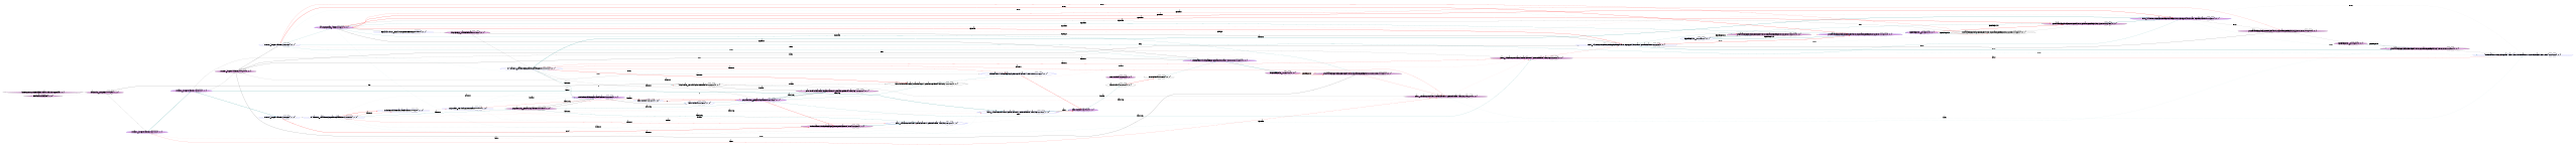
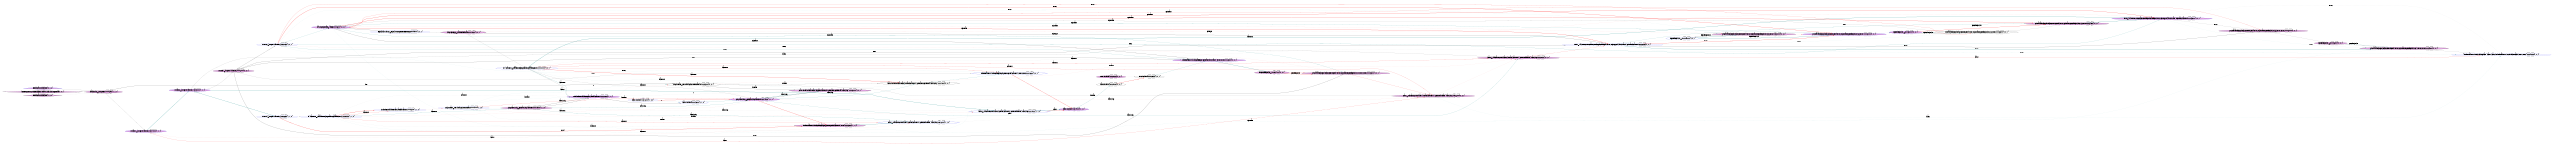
  digraph {
    rankdir=LR
    node [color=blue fillcolor=plum shape=ellipse style=filled]
    edge [color=gray40 style=solid]
+   n1 [label="testRollLocatorsWithOldServer['0', '1', '0']" shape=diamond]
    n2 [color=black label="final Host host = Host.getHost(0)@@@3@@@['1', '1', '1']"]
    n3 [color=black fillcolor=white label="String hostName = NetworkUtils.getServerHostName(host)@@@13@@@['0', '0', '1']"]
    n4 [label="VM locator1 = host.getVM(oldVersion,0)@@@4@@@['1', '1', '1']"]
    n5 [color=black fillcolor=white label="server2.invoke(null)@@@22@@@['0', '0', '1']"]
    n6 [label="invokeRunnableInVMs(invokeCreateRegion(regionName,shortcut.name()),server1,server2)@@@23@@@['0', '0', '1']"]
    n7 [color=black label="int expectedRegionSize = 10@@@24@@@['0', '0', '1']"]
    n8 [color=black label="putSerializableObjectAndVerifyLuceneQueryResult(server2,regionName,expectedRegionSize,25,35,server1,server2)@@@37@@@['0', '0', '1']"]
    n9 [color=black label="expectedRegionSize += 5@@@38@@@['0', '0', '1']"]
    n10 [color=black label="putSerializableObjectAndVerifyLuceneQueryResult(server1,regionName,expectedRegionSize,30,40,server1,server2)@@@39@@@['0', '0', '1']"]
    n11 [fillcolor=white label="locator2 = rollLocatorToCurrent(locator2,hostName,locatorPorts(1(,getTestMethodName(),locatorString)@@@17@@@['1', '1', '0']"]
    n12 [label="locator1.invoke(null)@@@19@@@['1', '1', '1']"]
    n13 [color=black fillcolor=white label="locator2.invoke(null)@@@20@@@['0', '0', '1']"]
    n14 [color=black label="invokeRunnableInVMs(invokeCreateCache(getSystemProperties(locatorPorts)),server4)@@@15@@@['1', '1', '0']"]
    n15 [fillcolor=white label="locator1 = rollLocatorToCurrent(locator1,hostName,locatorPorts(0(,getTestMethodName(),locatorString)@@@16@@@['1', '1', '0']"]
    n16 [color=black label="server1.invoke(null)@@@21@@@['0', '0', '1']"]
    n17 [label="server2 = rollServerToCurrentCreateLuceneIndexAndCreateRegion(server2,regionType,null,shortcut.name(),regionName,locatorPorts)@@@35@@@['0', '0', '1']"]
    n18 [fillcolor=white label="{invokeRunnableInVMs(true,invokeStopLocator(),locator1,locator2)invokeRunnableInVMs(true,invokeCloseCache(),server1,server2)}@@@41@@@['0', '0', '1']"]
    n19 [color=black label="luceneQueryReturnsCorrectResultAfterTwoLocatorsWithTwoServersAreRolled['0', '0', '1']" shape=diamond]
    n20 [color=black fillcolor=white label="putSerializableObjectAndVerifyLuceneQueryResult(server1,regionName,expectedRegionSize,20,30,server2)@@@33@@@['0', '0', '1']"]
    n21 [color=black label="putSerializableObjectAndVerifyLuceneQueryResult(server1,regionName,expectedRegionSize,20,30,server1)@@@34@@@['0', '0', '1']"]
    n22 [label="putSerializableObjectAndVerifyLuceneQueryResult(server2,regionName,expectedRegionSize,15,25,server1)@@@31@@@['0', '0', '1']"]
    n23 [label="expectedRegionSize += 5@@@32@@@['0', '0', '1']"]
    n24 [color=black label="putSerializableObjectAndVerifyLuceneQueryResult(server1,regionName,expectedRegionSize,0,10,server1,server2)@@@25@@@['0', '0', '1']"]
    n25 [color=black label="locator1 = rollLocatorToCurrent(locator1,hostName,locatorPorts(0(,getTestMethodName(),locatorString)@@@26@@@['0', '0', '1']"]
    n26 [fillcolor=white label="invokeRunnableInVMs(invokeCreateCache(getSystemProperties(locatorPorts)),server1,server2)@@@18@@@['0', '0', '1']"]
    n27 [fillcolor=white label="expectedRegionSize += 10@@@29@@@['0', '0', '1']"]
    n28 [color=black label="putSerializableObjectAndVerifyLuceneQueryResult(server2,regionName,expectedRegionSize,15,25,server2)@@@30@@@['0', '0', '1']"]
    n29 [color=black label="testRollLocatorsWithOldServer['1', '0', '0']" shape=diamond]
    n30 [fillcolor=white label="locator1.invoke(null)@@@13@@@['0', '1', '0']"]
    n31 [label="String locatorString = getLocatorString(locatorPorts)@@@14@@@['1', '1', '1']"]
    n32 [color=black label="locator1.invoke(invokeStartLocator(hostName,locatorPorts(0(,getLocatorPropertiesPre91(locatorString)))@@@16@@@['0', '0', '1']"]
    n33 [color=black fillcolor=white label="locator2.invoke(invokeStartLocator(hostName,locatorPorts(1(,getLocatorPropertiesPre91(locatorString)))@@@17@@@['0', '0', '1']"]
    n34 [color=black label="locator2 = rollLocatorToCurrent(locator2,hostName,locatorPorts(1(,getTestMethodName(),locatorString)@@@27@@@['0', '0', '1']"]
    n35 [fillcolor=white label="int(( locatorPorts = AvailablePortHelper.getRandomAvailableTCPPorts(3)@@@7@@@['1', '1', '0']"]
    n36 [label="DistributedTestUtils.deleteLocatorStateFile(locatorPorts)@@@12@@@['1', '1', '1']"]
    n37 [fillcolor=white label="DistributedTestUtils.deleteLocatorStateFile(locatorPorts)@@@8@@@['1', '1', '0']"]
    n38 [color=black label="String locatorString = getLocatorString(locatorPorts)@@@10@@@['1', '1', '0']"]
    n39 [fillcolor=white label="locator1.invoke(null)@@@13@@@['1', '0', '0']"]
    n40 [fillcolor=white label="String hostName = NetworkUtils.getServerHostName()@@@9@@@['1', '1', '0']"]
    n41 [fillcolor=white label="RegionShortcut shortcut = RegionShortcut.PARTITION_REDUNDANT@@@9@@@['0', '0', '1']"]
    n42 [color=black label="String regionType = \"partitionedRedundant\"@@@10@@@['0', '0', '1']"]
    n43 [fillcolor=white label="int(( locatorPorts = AvailablePortHelper.getRandomAvailableTCPPorts(2)@@@11@@@['0', '0', '1']"]
    n44 [fillcolor=white label="server1 = rollServerToCurrentCreateLuceneIndexAndCreateRegion(server1,regionType,null,shortcut.name(),regionName,locatorPorts)@@@28@@@['0', '0', '1']"]
    n45 [color=black label="VM server1 = host.getVM(oldVersion,2)@@@6@@@['0', '0', '1']"]
    n46 [fillcolor=white label="VM server2 = host.getVM(oldVersion,3)@@@7@@@['0', '0', '1']"]
    n47 [label="final String regionName = \"aRegion\"@@@8@@@['0', '0', '1']"]
    n48 [label="VM locator2 = host.getVM(oldVersion,1)@@@5@@@['1', '1', '1']"]
    n49 [fillcolor=white label="VM server4 = host.getVM(oldVersion,3)@@@6@@@['1', '1', '0']"]
+   n1 -> n2
    n2 -> n3 [label=host style=bold]
    n2 -> n4
    n3 -> n25 [label=hostName]
    n3 -> n31 [color=red style=dotted]
    n3 -> n32 [label=hostName style=bold]
    n3 -> n33 [label=hostName]
    n3 -> n34 [color=red label=hostName style=dotted]
    n4 -> n15 [color=red label=locator1 style=dotted]
    n4 -> n25 [color=red label=locator1]
    n4 -> n48 [color=teal style=bold]
    n5 -> n6 [color=teal]
    n6 -> n7 [color=teal style=bold]
    n7 -> n24 [color=red label=expectedRegionSize style=bold]
    n7 -> n24 [color=red]
    n8 -> n9
    n9 -> n10
    n9 -> n10 [color=teal label=expectedRegionSize]
    n10 -> n18
    n11 -> n12 [color=red style=bold]
    n11 -> n12 [color=teal label=locator2 style=bold]
    n12 -> n13 [color=teal]
    n13 -> n5 [color=red style=bold]
    n14 -> n15 [color=teal style=bold]
    n15 -> n11 [style=dotted]
    n15 -> n12 [label=locator1 style=dotted]
    n16 -> n5 [style=dotted]
    n17 -> n8 [label=server2]
    n17 -> n10 [color=teal label=server2 style=dotted]
    n17 -> n18 [label=server2 style=dotted]
    n19 -> n2
    n20 -> n21
    n21 -> n17 [color=teal style=bold]
    n22 -> n23 [color=teal style=dotted]
    n23 -> n20 [label=expectedRegionSize style=bold]
    n23 -> n20 [color=teal]
    n23 -> n21 [color=red label=expectedRegionSize style=bold]
    n24 -> n25 [color=red]
    n25 -> n18 [color=teal label=locator1 style=dotted]
    n25 -> n34 [color=red style=dotted]
    n26 -> n12 [color=red style=bold]
    n27 -> n22 [color=teal label=expectedRegionSize style=bold]
    n27 -> n28 [color=teal style=bold]
    n27 -> n28 [label=expectedRegionSize style=bold]
    n28 -> n22 [color=red style=dotted]
    n29 -> n2 [style=dotted]
    n30 -> n31 [color=teal]
    n31 -> n14 [color=red style=bold]
    n31 -> n25 [color=red label=locatorString style=dotted]
    n31 -> n32 [color=teal label=locatorString style=bold]
    n31 -> n32 [style=bold]
    n31 -> n33 [color=teal label=locatorString]
    n31 -> n34 [color=teal label=locatorString]
    n32 -> n33 [color=teal style=dotted]
    n33 -> n26 [color=teal]
    n34 -> n18 [color=red label=locator2]
    n34 -> n44 [color=red]
    n35 -> n11 [color=teal label=locatorPorts style=dotted]
    n35 -> n14 [label=locatorPorts style=dotted]
    n35 -> n15 [color=red label=locatorPorts]
    n35 -> n31 [color=red label=locatorPorts style=dotted]
    n35 -> n36 [label=locatorPorts style=dotted]
    n35 -> n37 [color=red style=bold]
    n35 -> n37 [color=red label=locatorPorts]
    n35 -> n38 [color=teal label=locatorPorts]
    n36 -> n3 [color=red style=dotted]
    n36 -> n30 [style=bold]
    n36 -> n32 [label=0 style=dotted]
    n36 -> n39 [color=red style=dotted]
    n37 -> n40 [color=red style=dotted]
    n38 -> n11 [label=locatorString style=dotted]
    n38 -> n15 [color=teal label=locatorString]
    n38 -> n31 [color=teal label=locatorString]
    n38 -> n36 [style=bold]
    n38 -> n36 [label=locatorString style=bold]
    n39 -> n30 [color=teal label=0 style=dotted]
    n39 -> n31 [color=red style=bold]
    n40 -> n3 [color=teal label=0 style=dotted]
    n40 -> n11 [color=red label=hostName style=dotted]
    n40 -> n15 [label=hostName style=dotted]
    n40 -> n31 [color=red label=hostName]
    n40 -> n36 [color=teal label=hostName style=dotted]
    n40 -> n38 [color=teal style=dotted]
    n41 -> n42
    n42 -> n17 [color=red label=regionType style=dotted]
    n42 -> n43
    n42 -> n44 [label=regionType style=bold]
    n43 -> n17 [color=teal label=locatorPorts style=bold]
    n43 -> n25 [color=red label=locatorPorts]
    n43 -> n26 [color=red label=locatorPorts]
    n43 -> n31 [label=locatorPorts]
    n43 -> n32 [color=teal label=locatorPorts style=dotted]
    n43 -> n33 [color=red label=locatorPorts style=bold]
    n43 -> n34 [color=red label=locatorPorts]
    n43 -> n36
    n43 -> n36 [color=teal label=locatorPorts]
    n43 -> n44 [label=locatorPorts style=dotted]
    n44 -> n8 [label=server1 style=bold]
    n44 -> n10 [color=teal label=server1 style=bold]
    n44 -> n18 [color=teal label=server1 style=dotted]
    n44 -> n20 [color=teal label=server1 style=dotted]
    n44 -> n21 [color=teal label=server1]
    n44 -> n22 [color=red label=server1 style=bold]
    n44 -> n27 [color=teal style=dotted]
    n45 -> n6 [label=server1 style=bold]
    n45 -> n24 [label=server1 style=bold]
    n45 -> n26 [label=server1]
    n45 -> n44 [label=server1 style=bold]
    n45 -> n46 [style=bold]
    n46 -> n6 [color=teal label=server2]
    n46 -> n17 [color=teal label=server2]
    n46 -> n20 [color=red label=server2]
    n46 -> n22 [color=red label=server2 style=bold]
    n46 -> n24 [color=red label=server2 style=dotted]
    n46 -> n26 [color=teal label=server2 style=dotted]
    n46 -> n28 [color=teal label=server2 style=dotted]
    n46 -> n47 [color=teal]
    n47 -> n6 [label=regionName style=bold]
    n47 -> n8 [color=red label=regionName]
    n47 -> n10 [color=teal label=regionName style=dotted]
    n47 -> n17 [color=red label=regionName style=bold]
    n47 -> n20 [label=regionName]
    n47 -> n21 [color=red label=regionName style=bold]
    n47 -> n22 [color=teal label=regionName]
    n47 -> n24 [color=teal label=regionName]
    n47 -> n28 [color=red label=regionName style=dotted]
    n47 -> n41 [style=bold]
    n47 -> n44 [color=red label=regionName style=bold]
    n48 -> n11 [color=teal label=locator2 style=bold]
    n48 -> n34 [label=locator2]
    n48 -> n45
    n48 -> n49 [color=teal style=bold]
    n49 -> n14 [color=red label=server4 style=bold]
    n49 -> n35 [style=dotted]
  }
